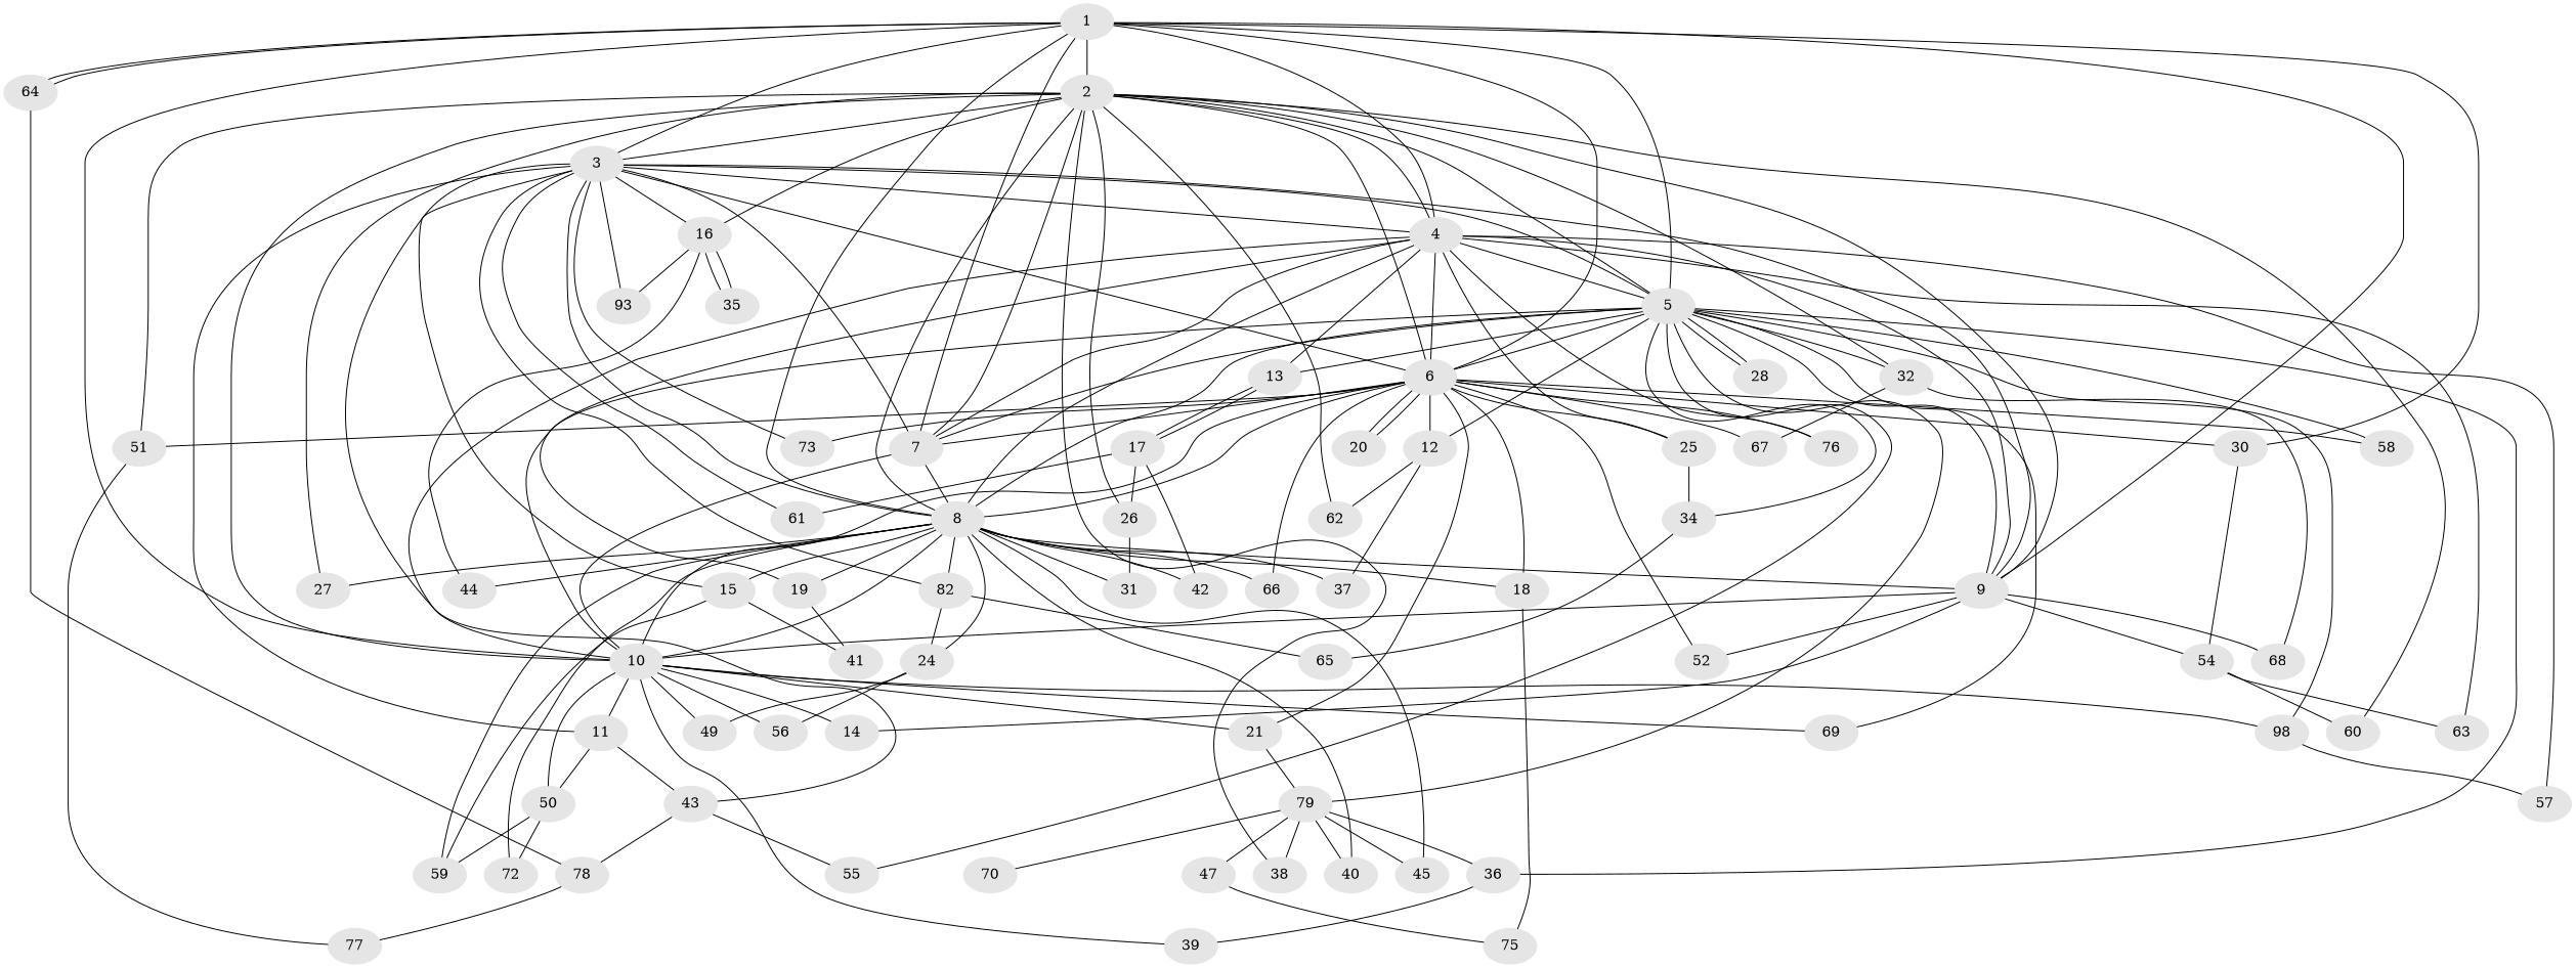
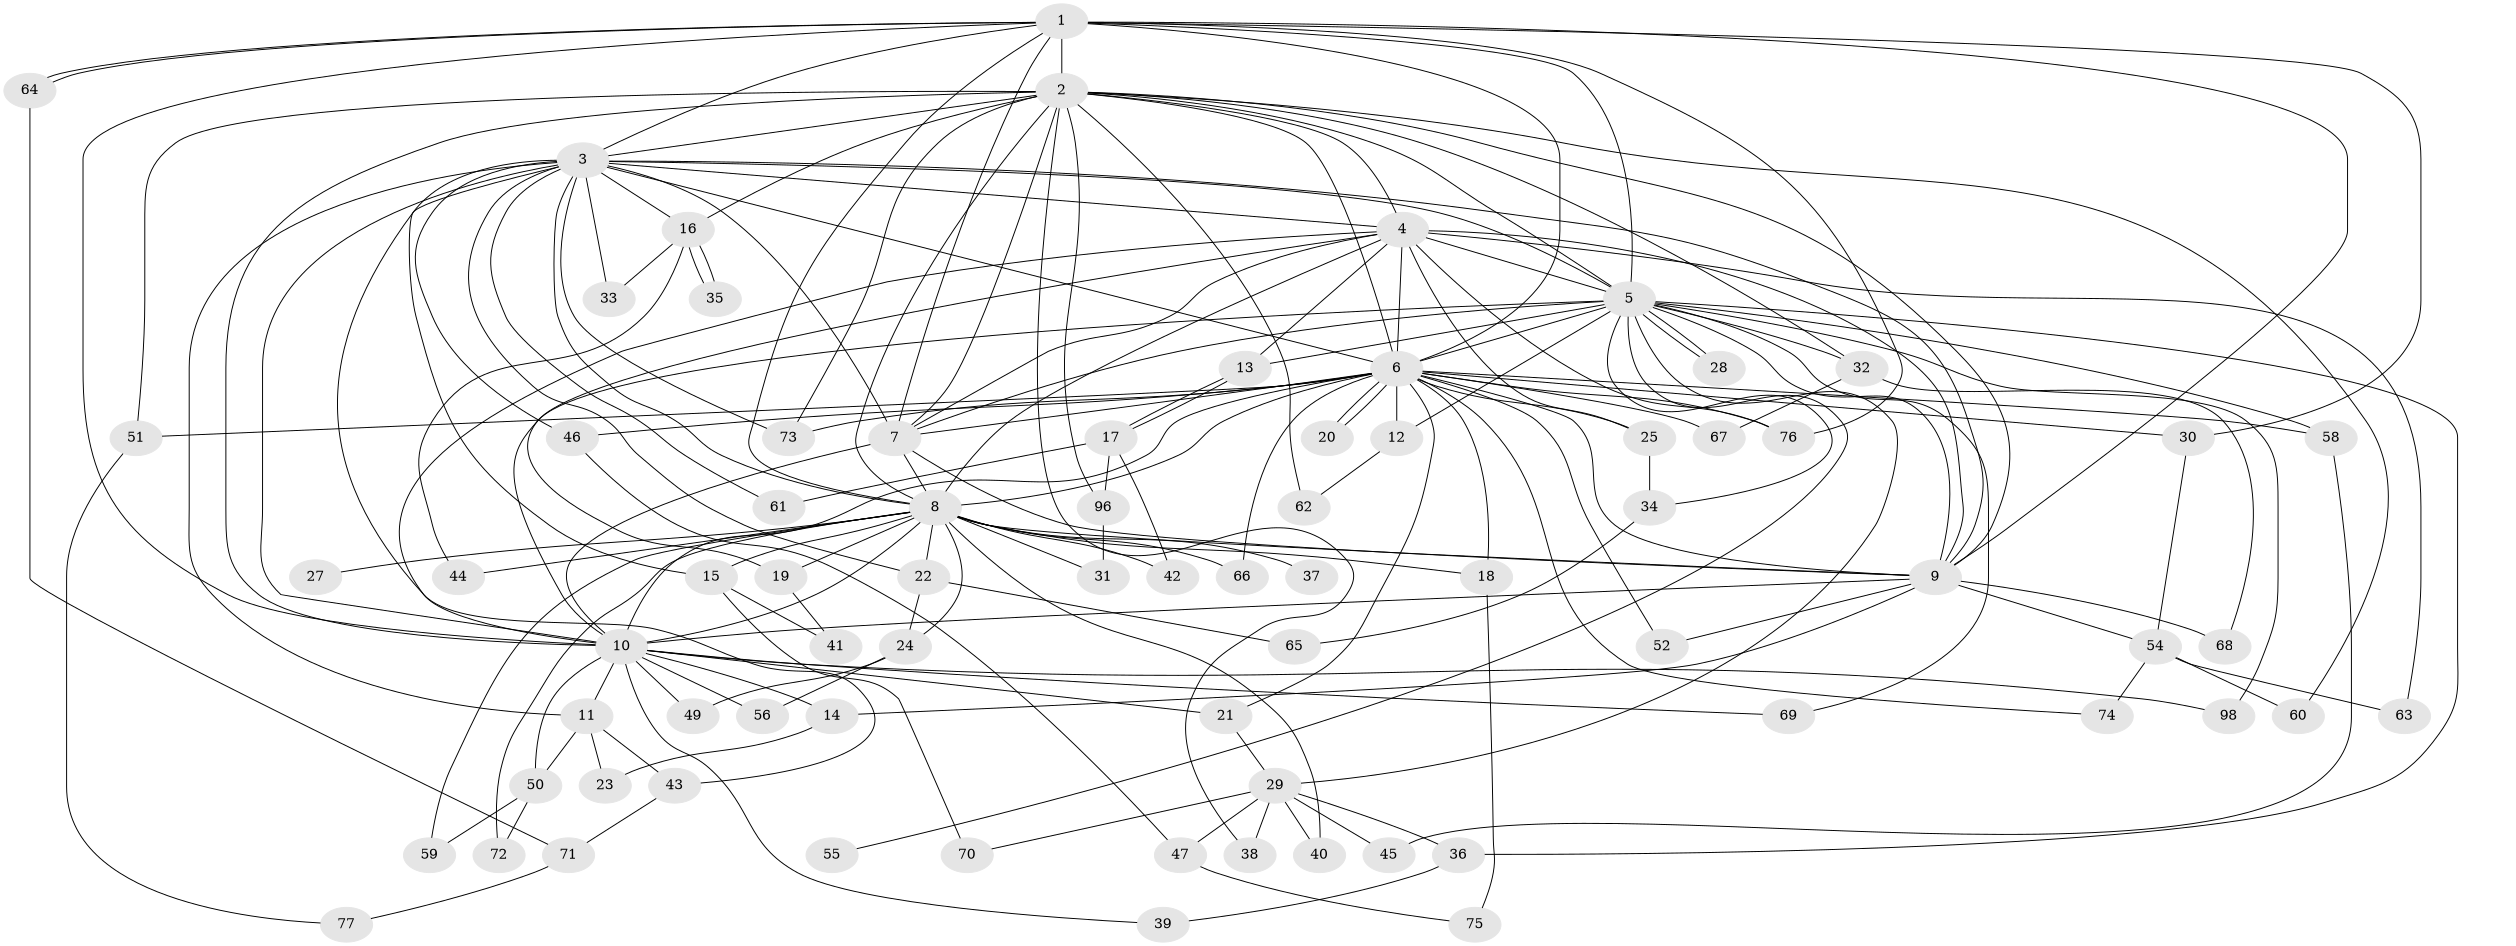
  graph {
    node [color=gray90 style=filled]
    1
    2
    3
    4
    5
    6
    7
    8
    9
    10
    30
    64
    16
-   26
+   26 [label=96]
    27
    32
    38
    51
    60
    62
    11
    15
-   22 [label=82]
-   33 [label=93]
+   22
+   33
    43
+   46
    61
    73
    13
    19
    25
-   57
    63
    76
    12
    28
-   29 [label=79]
+   29
    34
    36
    n40 [label=98]
    55
    58
    69
    18
    20
    21
    52
    66
    67
+   74
    24
    31
    37
    40
    42
    44
    45
    59
    72
    14
    54
    68
    39
    49
    50
    56
-   71 [label=78]
+   71
    35
    77
+   23
    41
    70
    65
    47
    17
    75
    1 -- 2
    1 -- 3
-   1 -- 4
+   1 -- 76
    1 -- 5
    1 -- 6
    1 -- 7
    1 -- 8
    1 -- 9
    1 -- 10
    1 -- 30
    1 -- 64
    1 -- 64
    2 -- 3
    2 -- 4
    2 -- 5
    2 -- 6
    2 -- 7
    2 -- 8
    2 -- 9
    2 -- 10
    2 -- 16
    2 -- 26
-   2 -- 27
+   2 -- 73
    2 -- 32
    2 -- 38
    2 -- 51
    2 -- 60
    2 -- 62
    3 -- 4
    3 -- 5
    3 -- 6
    3 -- 7
    3 -- 8
    3 -- 9
+   3 -- 10
    3 -- 16
    3 -- 11
    3 -- 15
    3 -- 22
    3 -- 33
    3 -- 43
+   3 -- 46
    3 -- 61
    3 -- 73
    4 -- 5
    4 -- 6
    4 -- 7
    4 -- 8
    4 -- 9
    4 -- 10
    4 -- 13
    4 -- 19
    4 -- 25
-   4 -- 57
    4 -- 63
    4 -- 76
    5 -- 6
    5 -- 7
-   5 -- 8
    5 -- 9
    5 -- 10
    5 -- 32
    5 -- 13
    5 -- 12
    5 -- 28
    5 -- 28
    5 -- 29
    5 -- 34
    5 -- 36
    5 -- n40
    5 -- 55
    5 -- 58
    5 -- 69
    6 -- 7
    6 -- 8
+   6 -- 9
    6 -- 10
    6 -- 30
    6 -- 51
+   6 -- 46
    6 -- 73
    6 -- 25
    6 -- 76
    6 -- 12
    6 -- 58
    6 -- 18
    6 -- 20
    6 -- 20
    6 -- 21
    6 -- 52
    6 -- 66
    6 -- 67
+   6 -- 74
    7 -- 8
+   7 -- 9
    7 -- 10
    8 -- 9
    8 -- 10
    8 -- 27
    8 -- 15
    8 -- 22
    8 -- 19
    8 -- 18
    8 -- 66
    8 -- 24
    8 -- 31
    8 -- 37
    8 -- 40
    8 -- 42
    8 -- 44
-   8 -- 45
+   58 -- 45
    8 -- 59
    8 -- 72
    9 -- 10
    9 -- 52
    9 -- 14
    9 -- 54
    9 -- 68
    10 -- 11
    10 -- n40
    10 -- 69
    10 -- 21
    10 -- 14
    10 -- 39
    10 -- 49
    10 -- 50
    10 -- 56
    30 -- 54
    64 -- 71
    16 -- 33
    16 -- 44
    16 -- 35
    16 -- 35
    26 -- 31
    32 -- 67
    32 -- 68
    51 -- 77
    11 -- 43
    11 -- 50
+   11 -- 23
    15 -- 41
-   15 -- 59
+   15 -- 70
    22 -- 24
    22 -- 65
-   43 -- 55
    43 -- 71
+   46 -- 47
    13 -- 17
    13 -- 17
    19 -- 41
    25 -- 34
    12 -- 62
-   12 -- 37
    29 -- 38
    29 -- 36
    29 -- 40
    29 -- 45
    29 -- 70
    29 -- 47
    34 -- 65
    36 -- 39
-   n40 -- 57
    18 -- 75
    21 -- 29
    24 -- 49
    24 -- 56
+   14 -- 23
    54 -- 60
    54 -- 63
+   54 -- 74
    50 -- 59
    50 -- 72
    71 -- 77
    47 -- 75
    17 -- 26
    17 -- 61
    17 -- 42
  }
